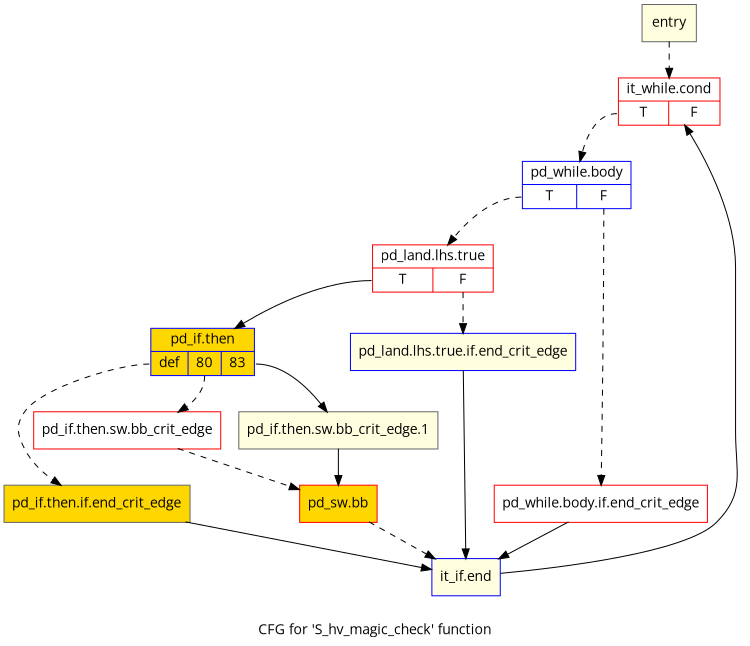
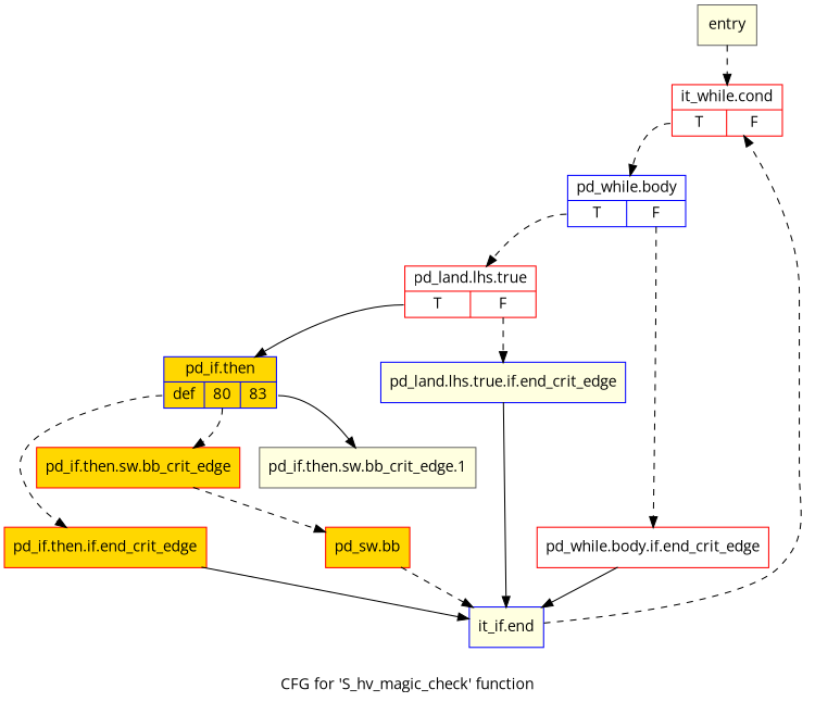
  digraph {
    fontname="Open Sans"
    label="CFG for 'S_hv_magic_check' function"
    node [color=red fillcolor=lightyellow fontname="Open Sans" shape=record style=filled]
    edge [fontname="Open Sans" style=dashed]
    n1 [color=gray40 label="{entry}"]
    n2 [fillcolor=white label="{it_while.cond|{<s0>T|<s1>F}}"]
    n3 [color=blue fillcolor=white label="{pd_while.body|{<s0>T|<s1>F}}"]
    n4 [fillcolor=white label="{pd_land.lhs.true|{<s0>T|<s1>F}}"]
    n5 [fillcolor=white label="{pd_while.body.if.end_crit_edge}"]
    n6 [color=blue fillcolor=gold label="{pd_if.then|{<s0>def|<s1>80|<s2>83}}"]
    n7 [color=blue label="{pd_land.lhs.true.if.end_crit_edge}"]
    n8 [color=blue label="{it_if.end}"]
-   n9 [color=gray40 fillcolor=gold label="{pd_if.then.if.end_crit_edge}"]
-   n10 [fillcolor=white label="{pd_if.then.sw.bb_crit_edge}"]
+   n9 [fillcolor=gold label="{pd_if.then.if.end_crit_edge}"]
+   n10 [fillcolor=gold label="{pd_if.then.sw.bb_crit_edge}"]
    n11 [color=gray40 label="{pd_if.then.sw.bb_crit_edge.1}"]
    n12 [fillcolor=gold label="{pd_sw.bb}"]
    n1 -> n2
    n2 -> n3 [tailport=s0]
    n3 -> n4 [tailport=s0]
    n3 -> n5 [tailport=s1]
    n4 -> n6 [style=solid tailport=s0]
    n4 -> n7 [tailport=s1]
    n5 -> n8 [style=solid]
    n6 -> n9 [tailport=s0]
    n6 -> n10 [tailport=s1]
    n6 -> n11 [style=solid tailport=s2]
    n7 -> n8 [style=solid]
-   n8 -> n2 [style=solid]
+   n8 -> n2
    n9 -> n8 [style=solid]
    n10 -> n12
-   n11 -> n12 [style=solid]
    n12 -> n8
  }
